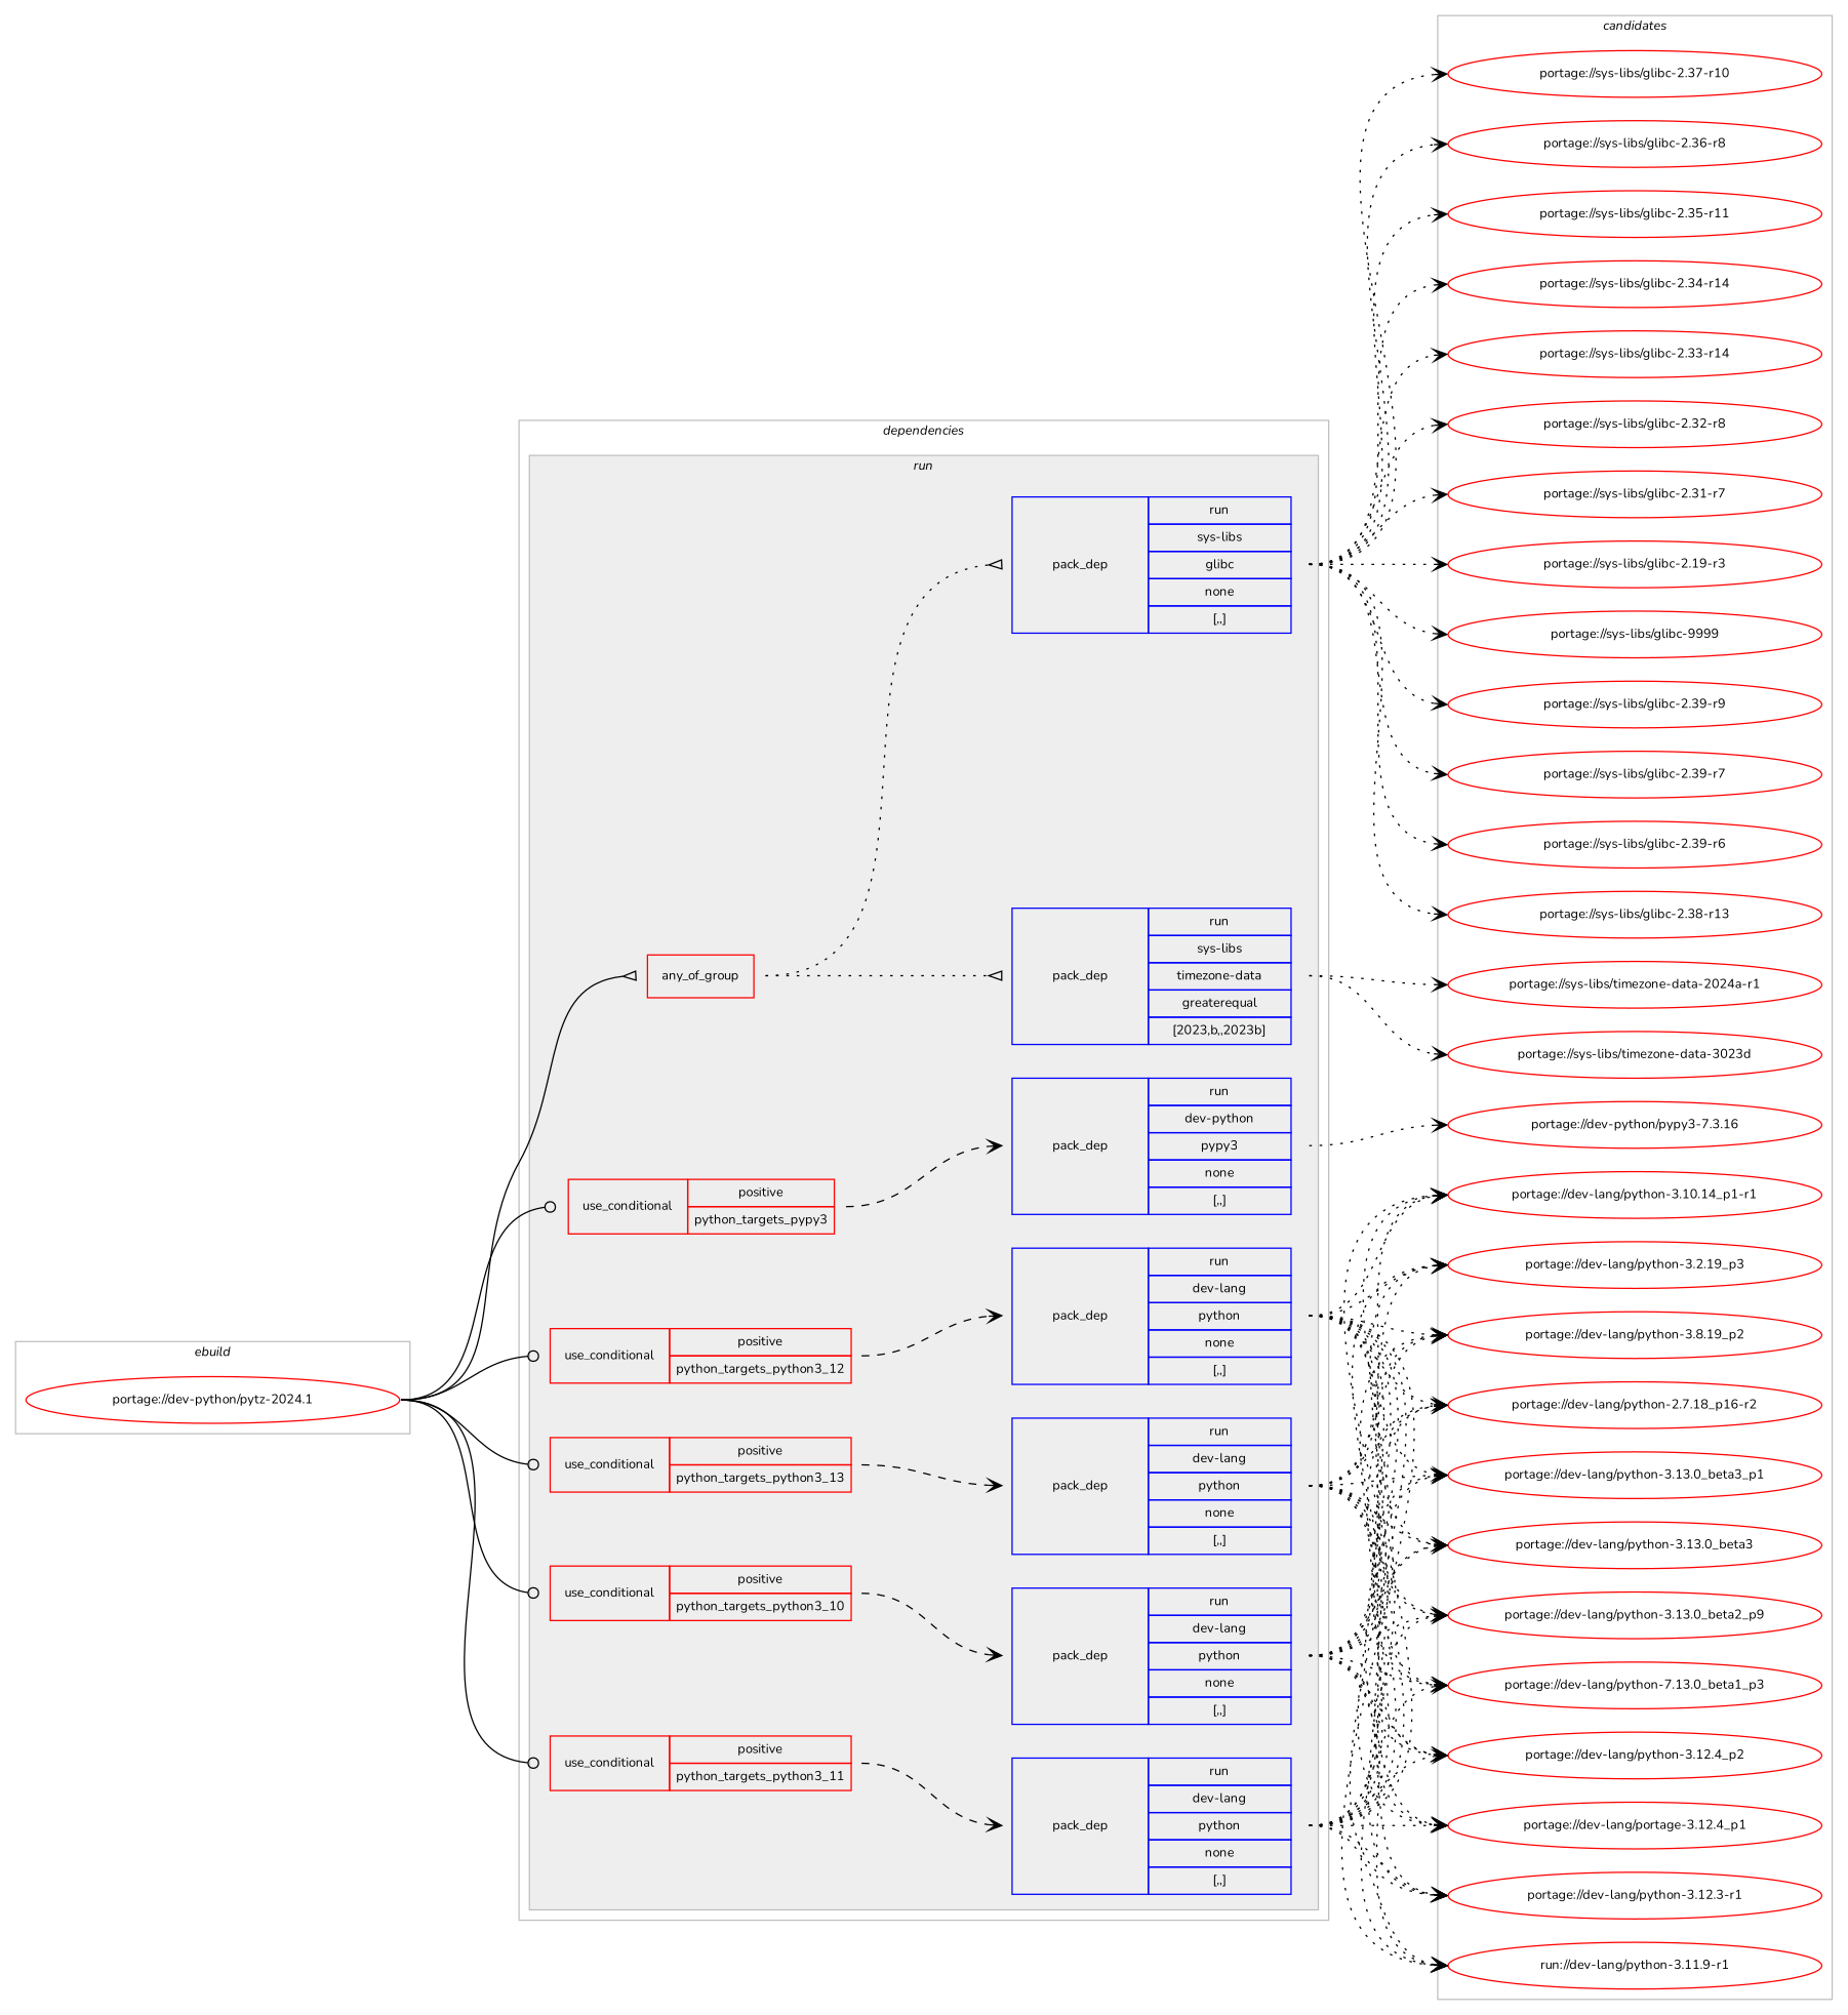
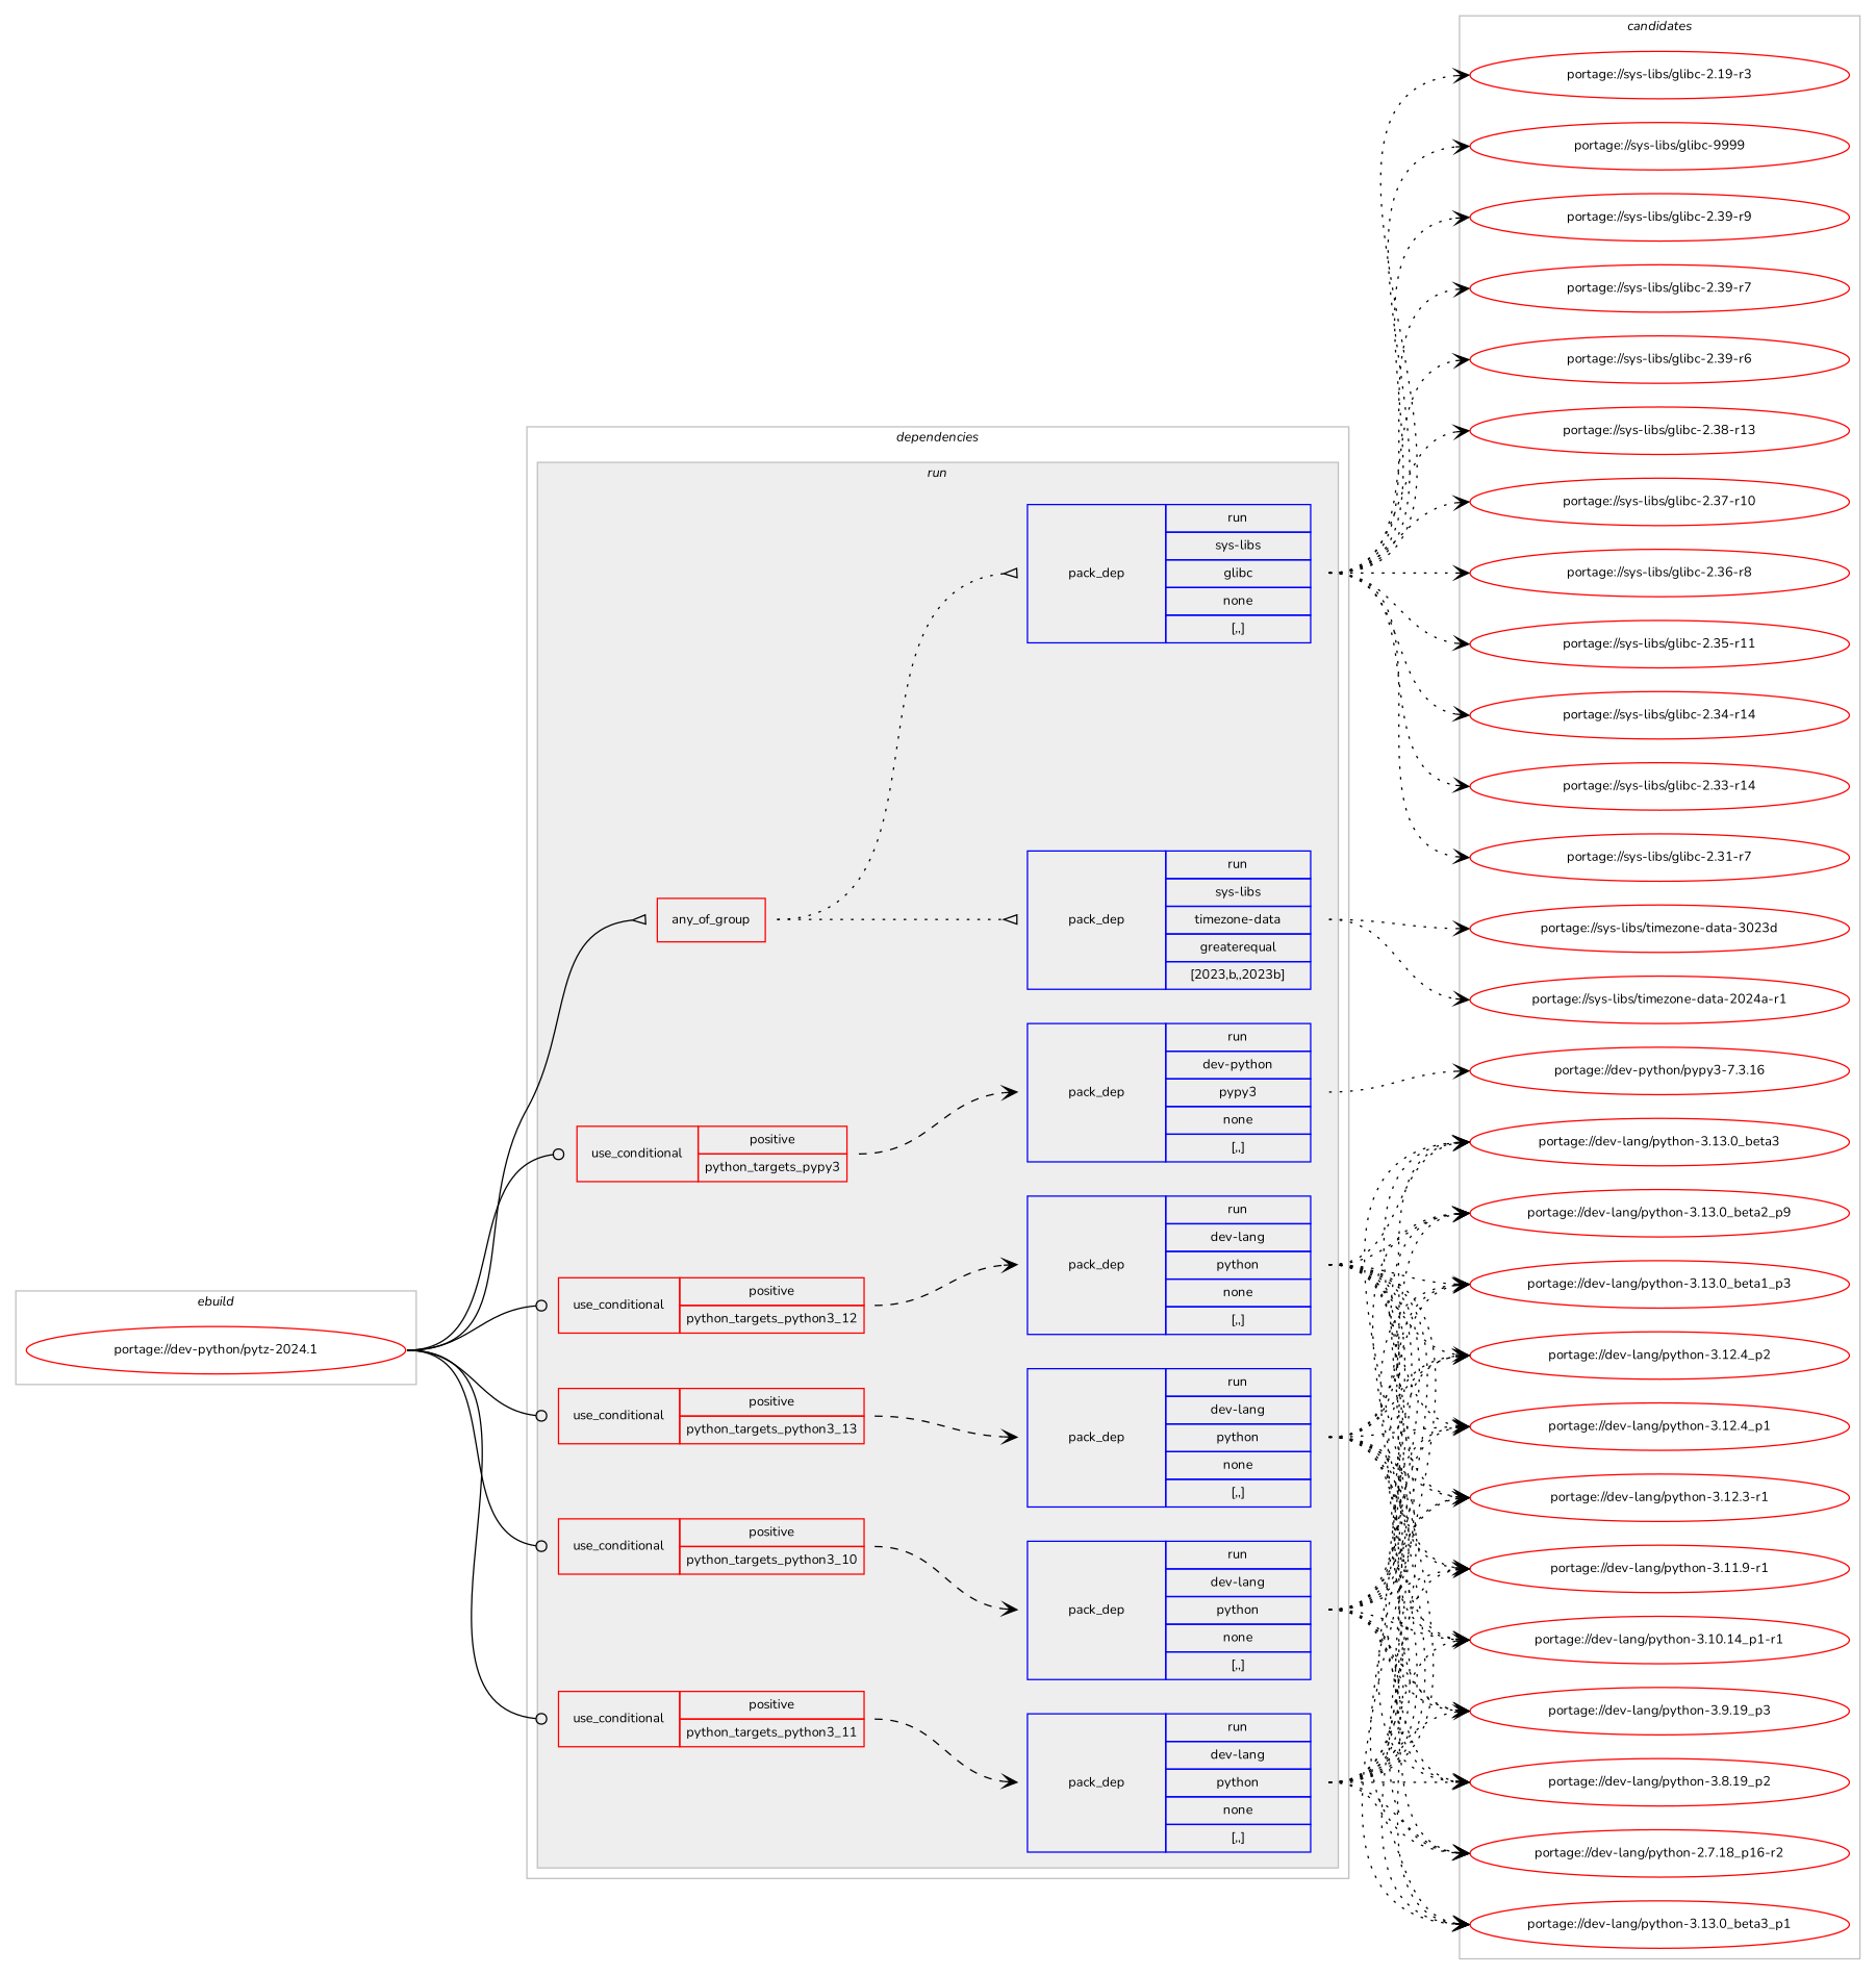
  digraph {
    compound=true
    concentrate=true
    fontname=Nunito
    fontsize=10
    newrank=true
    rankdir=LR
    ranksep=1.5
    node [color=red fontname=Nunito fontsize=10]
    edge [arrowhead=vee fontname=Nunito headport=w style=dotted tailport=e weight=100]
    n1 [label="portage://dev-python/pytz-2024.1" width=4]
    n2 [color=blue label=<<TABLE BORDER="0" CELLBORDER="1" CELLSPACING="0" CELLPADDING="4" WIDTH="220"><TR><TD ROWSPAN="6" CELLPADDING="30">pack_dep</TD></TR><TR><TD WIDTH="110">run</TD></TR><TR><TD>sys-libs</TD></TR><TR><TD>timezone-data</TD></TR><TR><TD>greaterequal</TD></TR><TR><TD>[2023,b,,2023b]</TD></TR></TABLE>> shape=none]
    n3 [color=blue label=<<TABLE BORDER="0" CELLBORDER="1" CELLSPACING="0" CELLPADDING="4" WIDTH="220"><TR><TD ROWSPAN="6" CELLPADDING="30">pack_dep</TD></TR><TR><TD WIDTH="110">run</TD></TR><TR><TD>sys-libs</TD></TR><TR><TD>glibc</TD></TR><TR><TD>none</TD></TR><TR><TD>[,,]</TD></TR></TABLE>> shape=none]
    n4 [label=<<TABLE BORDER="0" CELLBORDER="1" CELLSPACING="0" CELLPADDING="4"><TR><TD CELLPADDING="10">any_of_group</TD></TR></TABLE>> shape=none]
    n5 [color=blue label=<<TABLE BORDER="0" CELLBORDER="1" CELLSPACING="0" CELLPADDING="4" WIDTH="220"><TR><TD ROWSPAN="6" CELLPADDING="30">pack_dep</TD></TR><TR><TD WIDTH="110">run</TD></TR><TR><TD>dev-python</TD></TR><TR><TD>pypy3</TD></TR><TR><TD>none</TD></TR><TR><TD>[,,]</TD></TR></TABLE>> shape=none]
    n6 [label=<<TABLE BORDER="0" CELLBORDER="1" CELLSPACING="0" CELLPADDING="4"><TR><TD ROWSPAN="3" CELLPADDING="10">use_conditional</TD></TR><TR><TD>positive</TD></TR><TR><TD>python_targets_pypy3</TD></TR></TABLE>> shape=none]
    n7 [color=blue label=<<TABLE BORDER="0" CELLBORDER="1" CELLSPACING="0" CELLPADDING="4" WIDTH="220"><TR><TD ROWSPAN="6" CELLPADDING="30">pack_dep</TD></TR><TR><TD WIDTH="110">run</TD></TR><TR><TD>dev-lang</TD></TR><TR><TD>python</TD></TR><TR><TD>none</TD></TR><TR><TD>[,,]</TD></TR></TABLE>> shape=none]
    n8 [label=<<TABLE BORDER="0" CELLBORDER="1" CELLSPACING="0" CELLPADDING="4"><TR><TD ROWSPAN="3" CELLPADDING="10">use_conditional</TD></TR><TR><TD>positive</TD></TR><TR><TD>python_targets_python3_10</TD></TR></TABLE>> shape=none]
    n9 [color=blue label=<<TABLE BORDER="0" CELLBORDER="1" CELLSPACING="0" CELLPADDING="4" WIDTH="220"><TR><TD ROWSPAN="6" CELLPADDING="30">pack_dep</TD></TR><TR><TD WIDTH="110">run</TD></TR><TR><TD>dev-lang</TD></TR><TR><TD>python</TD></TR><TR><TD>none</TD></TR><TR><TD>[,,]</TD></TR></TABLE>> shape=none]
    n10 [label=<<TABLE BORDER="0" CELLBORDER="1" CELLSPACING="0" CELLPADDING="4"><TR><TD ROWSPAN="3" CELLPADDING="10">use_conditional</TD></TR><TR><TD>positive</TD></TR><TR><TD>python_targets_python3_11</TD></TR></TABLE>> shape=none]
    n11 [color=blue label=<<TABLE BORDER="0" CELLBORDER="1" CELLSPACING="0" CELLPADDING="4" WIDTH="220"><TR><TD ROWSPAN="6" CELLPADDING="30">pack_dep</TD></TR><TR><TD WIDTH="110">run</TD></TR><TR><TD>dev-lang</TD></TR><TR><TD>python</TD></TR><TR><TD>none</TD></TR><TR><TD>[,,]</TD></TR></TABLE>> shape=none]
    n12 [label=<<TABLE BORDER="0" CELLBORDER="1" CELLSPACING="0" CELLPADDING="4"><TR><TD ROWSPAN="3" CELLPADDING="10">use_conditional</TD></TR><TR><TD>positive</TD></TR><TR><TD>python_targets_python3_12</TD></TR></TABLE>> shape=none]
    n13 [color=blue label=<<TABLE BORDER="0" CELLBORDER="1" CELLSPACING="0" CELLPADDING="4" WIDTH="220"><TR><TD ROWSPAN="6" CELLPADDING="30">pack_dep</TD></TR><TR><TD WIDTH="110">run</TD></TR><TR><TD>dev-lang</TD></TR><TR><TD>python</TD></TR><TR><TD>none</TD></TR><TR><TD>[,,]</TD></TR></TABLE>> shape=none]
    n14 [label=<<TABLE BORDER="0" CELLBORDER="1" CELLSPACING="0" CELLPADDING="4"><TR><TD ROWSPAN="3" CELLPADDING="10">use_conditional</TD></TR><TR><TD>positive</TD></TR><TR><TD>python_targets_python3_13</TD></TR></TABLE>> shape=none]
    n15 [label="portage://sys-libs/timezone-data-2024a-r1" width=4]
    n16 [label="portage://sys-libs/timezone-data-3023d" width=4]
    n17 [label="portage://sys-libs/glibc-9999" width=4]
    n18 [label="portage://sys-libs/glibc-2.39-r9" width=4]
    n19 [label="portage://sys-libs/glibc-2.39-r7" width=4]
    n20 [label="portage://sys-libs/glibc-2.39-r6" width=4]
    n21 [label="portage://sys-libs/glibc-2.38-r13" width=4]
    n22 [label="portage://sys-libs/glibc-2.37-r10" width=4]
    n23 [label="portage://sys-libs/glibc-2.36-r8" width=4]
    n24 [label="portage://sys-libs/glibc-2.35-r11" width=4]
    n25 [label="portage://sys-libs/glibc-2.34-r14" width=4]
    n26 [label="portage://sys-libs/glibc-2.33-r14" width=4]
-   n27 [label="portage://sys-libs/glibc-2.32-r8" width=4]
    n28 [label="portage://sys-libs/glibc-2.31-r7" width=4]
    n29 [label="portage://sys-libs/glibc-2.19-r3" width=4]
    n30 [label="portage://dev-python/pypy3-7.3.16" width=4]
    n31 [label="portage://dev-lang/python-3.13.0_beta3_p1" width=4]
    n32 [label="portage://dev-lang/python-3.13.0_beta3" width=4]
    n33 [label="portage://dev-lang/python-3.13.0_beta2_p9" width=4]
-   n34 [label="portage://dev-lang/python-7.13.0_beta1_p3" width=4]
+   n34 [label="portage://dev-lang/python-3.13.0_beta1_p3" width=4]
    n35 [label="portage://dev-lang/python-3.12.4_p2" width=4]
-   n36 [label="portage://dev-lang/portage-3.12.4_p1" width=4]
+   n36 [label="portage://dev-lang/python-3.12.4_p1" width=4]
    n37 [label="portage://dev-lang/python-3.12.3-r1" width=4]
-   n38 [label="run://dev-lang/python-3.11.9-r1" width=4]
+   n38 [label="portage://dev-lang/python-3.11.9-r1" width=4]
    n39 [label="portage://dev-lang/python-3.10.14_p1-r1" width=4]
-   n40 [label="portage://dev-lang/python-3.2.19_p3" width=4]
+   n40 [label="portage://dev-lang/python-3.9.19_p3" width=4]
    n41 [label="portage://dev-lang/python-3.8.19_p2" width=4]
    n42 [label="portage://dev-lang/python-2.7.18_p16-r2" width=4]
    subgraph cluster_1 {
      color=gray
      label=<<i>ebuild</i>>
      rank=same
      n1
    }
    subgraph cluster_2 {
      color=gray
      label=<<i>dependencies</i>>
      subgraph cluster_3 {
        color=gray
        fillcolor="#eeeeee"
        label=<<i>compile</i>>
        style=filled
      }
      subgraph cluster_4 {
        color=gray
        fillcolor="#eeeeee"
        label=<<i>compile and run</i>>
        style=filled
      }
      subgraph cluster_5 {
        color=gray
        fillcolor="#eeeeee"
        label=<<i>run</i>>
        style=filled
        subgraph sub_6 {
          color=gray
          fillcolor="#eeeeee"
          label=<<i>run</i>>
          style=filled
          n4
          subgraph sub_7 {
            color=gray
            fillcolor="#eeeeee"
            label=<<i>run</i>>
            style=filled
            n2
          }
          subgraph sub_8 {
            color=gray
            fillcolor="#eeeeee"
            label=<<i>run</i>>
            style=filled
            n3
          }
        }
        subgraph sub_9 {
          color=gray
          fillcolor="#eeeeee"
          label=<<i>run</i>>
          style=filled
          n6
          subgraph sub_10 {
            color=gray
            fillcolor="#eeeeee"
            label=<<i>run</i>>
            style=filled
            n5
          }
        }
        subgraph sub_11 {
          color=gray
          fillcolor="#eeeeee"
          label=<<i>run</i>>
          style=filled
          n8
          subgraph sub_12 {
            color=gray
            fillcolor="#eeeeee"
            label=<<i>run</i>>
            style=filled
            n7
          }
        }
        subgraph sub_13 {
          color=gray
          fillcolor="#eeeeee"
          label=<<i>run</i>>
          style=filled
          n10
          subgraph sub_14 {
            color=gray
            fillcolor="#eeeeee"
            label=<<i>run</i>>
            style=filled
            n9
          }
        }
        subgraph sub_15 {
          color=gray
          fillcolor="#eeeeee"
          label=<<i>run</i>>
          style=filled
          n12
          subgraph sub_16 {
            color=gray
            fillcolor="#eeeeee"
            label=<<i>run</i>>
            style=filled
            n11
          }
        }
        subgraph sub_17 {
          color=gray
          fillcolor="#eeeeee"
          label=<<i>run</i>>
          style=filled
          n14
          subgraph sub_18 {
            color=gray
            fillcolor="#eeeeee"
            label=<<i>run</i>>
            style=filled
            n13
          }
        }
      }
    }
    subgraph cluster_19 {
      color=gray
      label=<<i>candidates</i>>
      rank=same
      subgraph sub_20 {
        color=black
        label=<<i>candidates</i>>
        nodesep=1
        rank=same
        n15
        n16
      }
      subgraph sub_21 {
        color=black
        label=<<i>candidates</i>>
        nodesep=1
        rank=same
        n17
        n18
        n19
        n20
        n21
        n22
        n23
        n24
        n25
        n26
-       n27
        n28
        n29
      }
      subgraph sub_22 {
        color=black
        label=<<i>candidates</i>>
        nodesep=1
        rank=same
        n30
      }
      subgraph sub_23 {
        color=black
        label=<<i>candidates</i>>
        nodesep=1
        rank=same
        n31
        n32
        n33
        n34
        n35
        n36
        n37
        n38
        n39
        n40
        n41
        n42
      }
      subgraph sub_24 {
        color=black
        label=<<i>candidates</i>>
        nodesep=1
        rank=same
        n31
        n32
        n33
        n34
        n35
        n36
        n37
        n38
        n39
        n40
        n41
        n42
      }
      subgraph sub_25 {
        color=black
        label=<<i>candidates</i>>
        nodesep=1
        rank=same
        n31
        n32
        n33
        n34
        n35
        n36
        n37
        n38
        n39
        n40
        n41
        n42
      }
      subgraph sub_26 {
        color=black
        label=<<i>candidates</i>>
        nodesep=1
        rank=same
        n31
        n32
        n33
        n34
        n35
        n36
        n37
        n38
        n39
        n40
        n41
        n42
      }
    }
    n1 -> n4 [arrowhead=oinv style=solid weight=20]
    n1 -> n6 [arrowhead=odot style=solid weight=20]
    n1 -> n8 [arrowhead=odot style=solid weight=20]
    n1 -> n10 [arrowhead=odot style=solid weight=20]
    n1 -> n12 [arrowhead=odot style=solid weight=20]
    n1 -> n14 [arrowhead=odot style=solid weight=20]
    n2 -> n15
    n2 -> n16
    n3 -> n17
    n3 -> n18
    n3 -> n19
    n3 -> n20
    n3 -> n21
    n3 -> n22
    n3 -> n23
    n3 -> n24
    n3 -> n25
    n3 -> n26
-   n3 -> n27
    n3 -> n28
    n3 -> n29
    n4 -> n2 [arrowhead=oinv weight=20]
    n4 -> n3 [arrowhead=oinv weight=20]
    n5 -> n30
    n6 -> n5 [style=dashed weight=20]
    n7 -> n31
    n7 -> n32
    n7 -> n33
    n7 -> n34
    n7 -> n35
    n7 -> n36
    n7 -> n37
    n7 -> n38
    n7 -> n39
    n7 -> n40
    n7 -> n41
    n7 -> n42
    n8 -> n7 [style=dashed weight=20]
    n9 -> n31
    n9 -> n32
    n9 -> n33
    n9 -> n34
    n9 -> n35
    n9 -> n36
    n9 -> n37
    n9 -> n38
    n9 -> n39
    n9 -> n40
    n9 -> n41
    n9 -> n42
    n10 -> n9 [style=dashed weight=20]
    n11 -> n31
    n11 -> n32
    n11 -> n33
    n11 -> n34
    n11 -> n35
    n11 -> n36
    n11 -> n37
    n11 -> n38
    n11 -> n39
    n11 -> n40
    n11 -> n41
    n11 -> n42
    n12 -> n11 [style=dashed weight=20]
    n13 -> n31
    n13 -> n32
    n13 -> n33
    n13 -> n34
    n13 -> n35
    n13 -> n36
    n13 -> n37
    n13 -> n38
    n13 -> n39
    n13 -> n40
    n13 -> n41
    n13 -> n42
    n14 -> n13 [style=dashed weight=20]
  }
